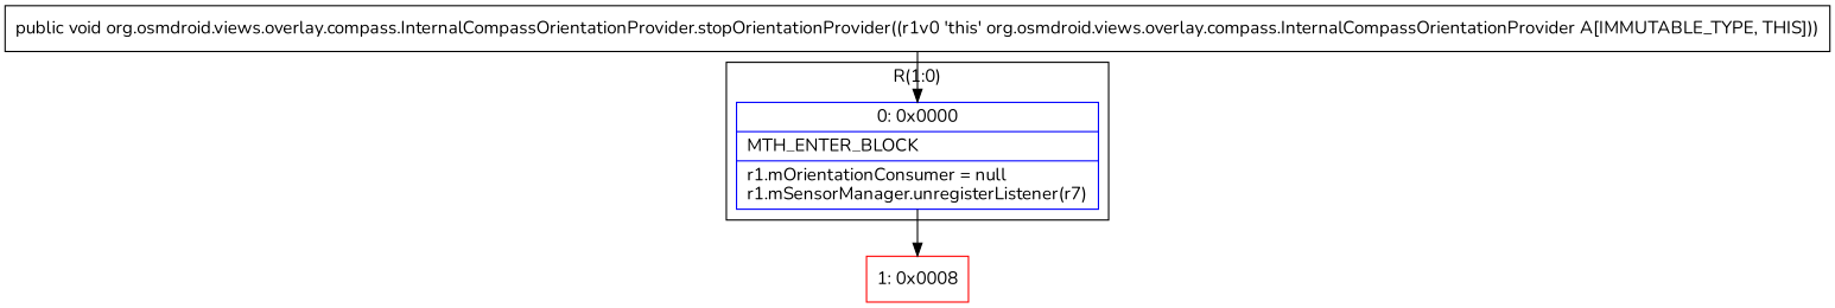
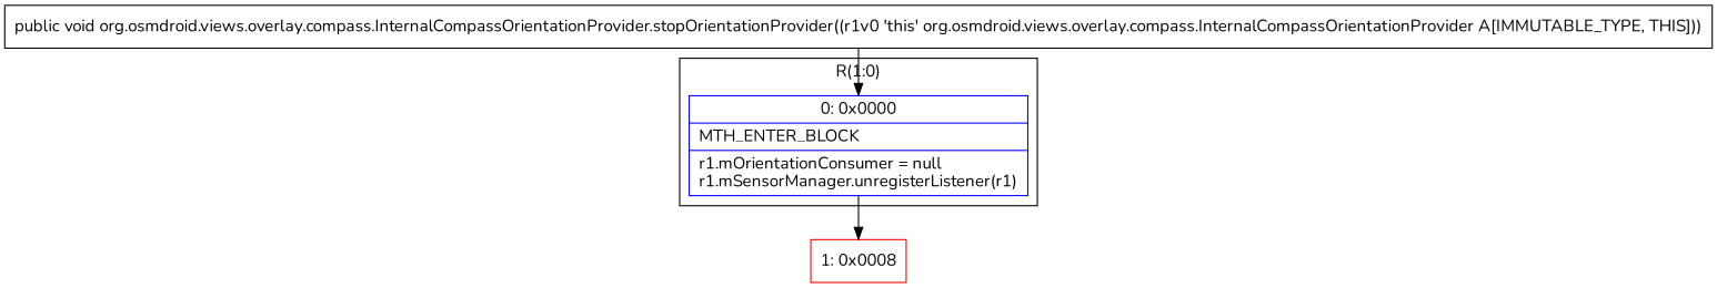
  digraph {
    fontname=Nunito
    node [shape=record fontname=Nunito]
    edge [fontname=Nunito]
-   n1 [color=blue label="{0\:\ 0x0000|MTH_ENTER_BLOCK\l|r1.mOrientationConsumer = null\lr1.mSensorManager.unregisterListener(r7)\l}"]
+   n1 [color=blue label="{0\:\ 0x0000|MTH_ENTER_BLOCK\l|r1.mOrientationConsumer = null\lr1.mSensorManager.unregisterListener(r1)\l}"]
    n2 [color=red label="{1\:\ 0x0008}"]
    n3 [label="{public void org.osmdroid.views.overlay.compass.InternalCompassOrientationProvider.stopOrientationProvider((r1v0 'this' org.osmdroid.views.overlay.compass.InternalCompassOrientationProvider A[IMMUTABLE_TYPE, THIS])) }"]
    subgraph cluster_1 {
      label="R(1:0)"
      n1
    }
    n1 -> n2
    n3 -> n1
  }
